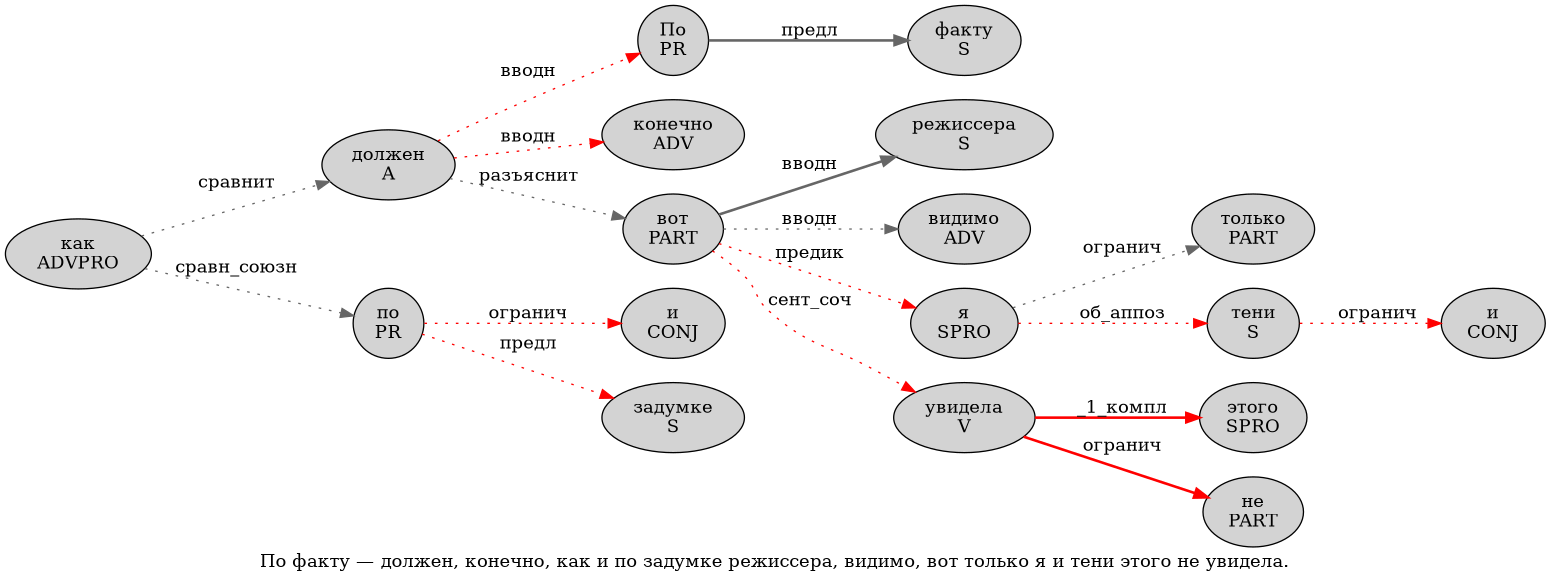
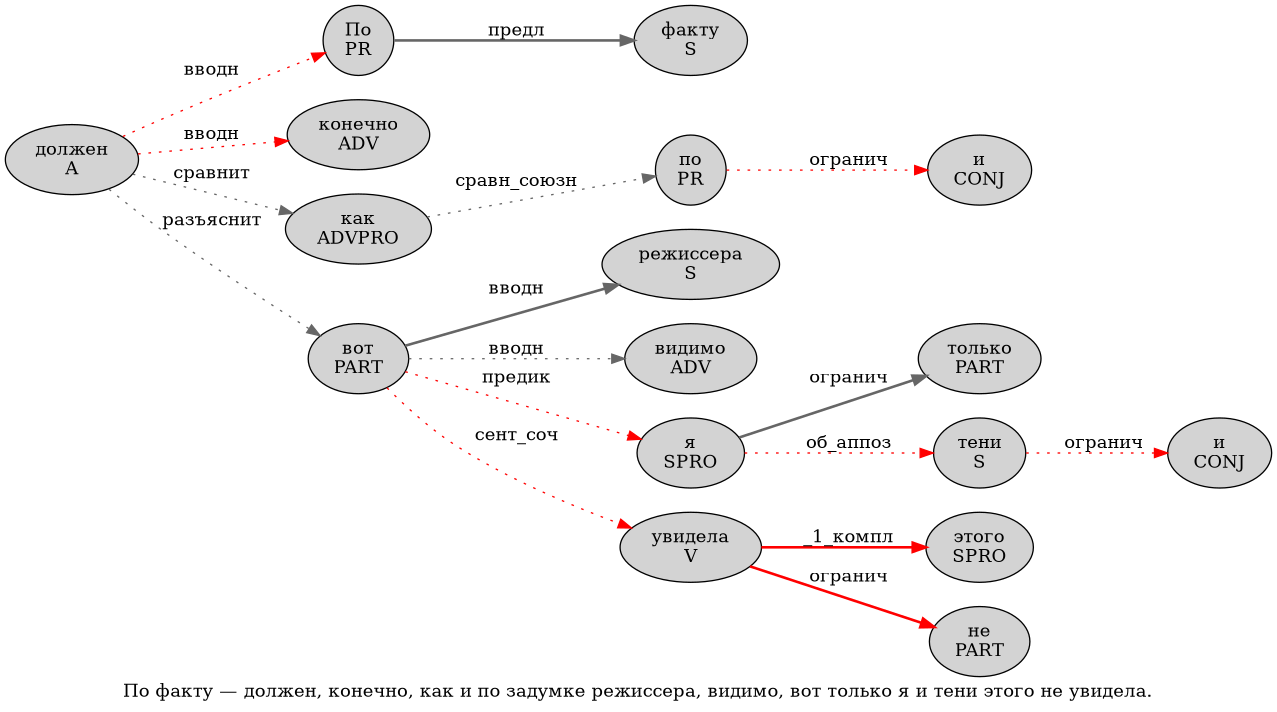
  digraph {
    label="По факту — должен, конечно, как и по задумке режиссера, видимо, вот только я и тени этого не увидела."
    rankdir=LR
    node [fillcolor=lightgray penwidth=1 shape=ellipse style=filled]
    edge [color=red style=dotted]
    n1 [label="По\nPR"]
    n2 [label="факту\nS"]
    n3 [label="должен\nA"]
    n4 [label="конечно\nADV"]
    n5 [label="как\nADVPRO"]
    n6 [label="вот\nPART"]
    n7 [label="по\nPR"]
    n8 [label="режиссера\nS"]
    n9 [label="видимо\nADV"]
    n10 [label="я\nSPRO"]
    n11 [label="увидела\nV"]
    n12 [label="и\nCONJ"]
-   n13 [label="задумке\nS"]
    n14 [label="только\nPART"]
    n15 [label="тени\nS"]
    n16 [label="этого\nSPRO"]
    n17 [label="не\nPART"]
    n18 [label="и\nCONJ"]
    n1 -> n2 [color=gray40 label="предл" style=bold]
    n3 -> n1 [label="вводн"]
    n3 -> n4 [label="вводн"]
-   n5 -> n3 [color=gray40 label="сравнит"]
+   n3 -> n5 [color=gray40 label="сравнит"]
    n3 -> n6 [color=gray40 label="разъяснит"]
    n5 -> n7 [color=gray40 label="сравн_союзн"]
    n6 -> n8 [color=gray40 label="вводн" style=bold]
    n6 -> n9 [color=gray40 label="вводн"]
    n6 -> n10 [label="предик"]
    n6 -> n11 [label="сент_соч"]
    n7 -> n12 [label="огранич"]
-   n7 -> n13 [label="предл"]
-   n10 -> n14 [color=gray40 label="огранич"]
+   n10 -> n14 [color=gray40 label="огранич" style=bold]
    n10 -> n15 [label="об_аппоз"]
    n11 -> n16 [label="_1_компл" style=bold]
    n11 -> n17 [label="огранич" style=bold]
    n15 -> n18 [label="огранич"]
  }
